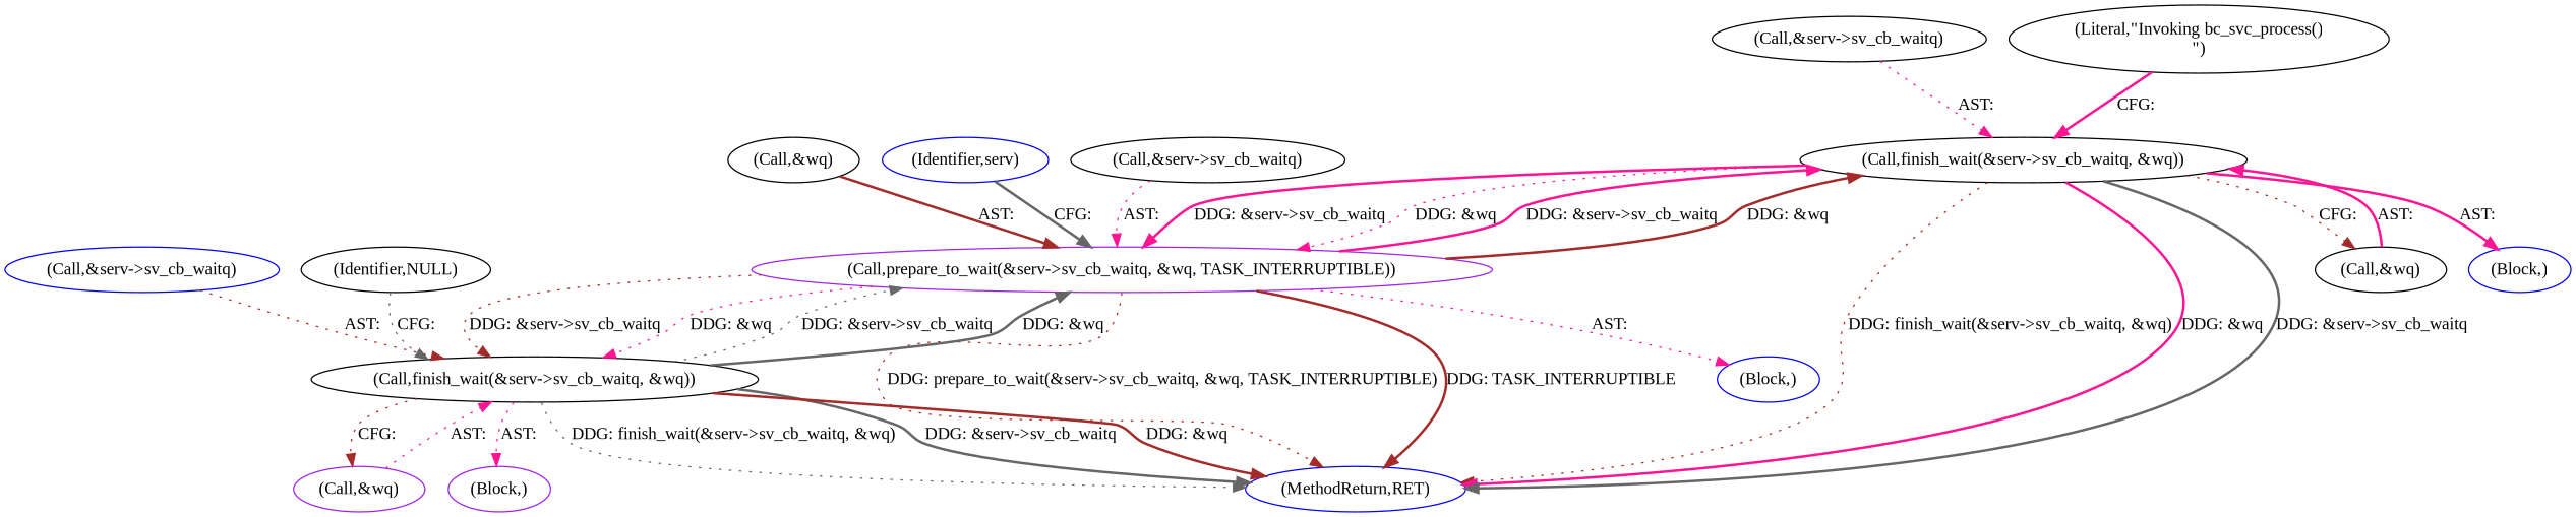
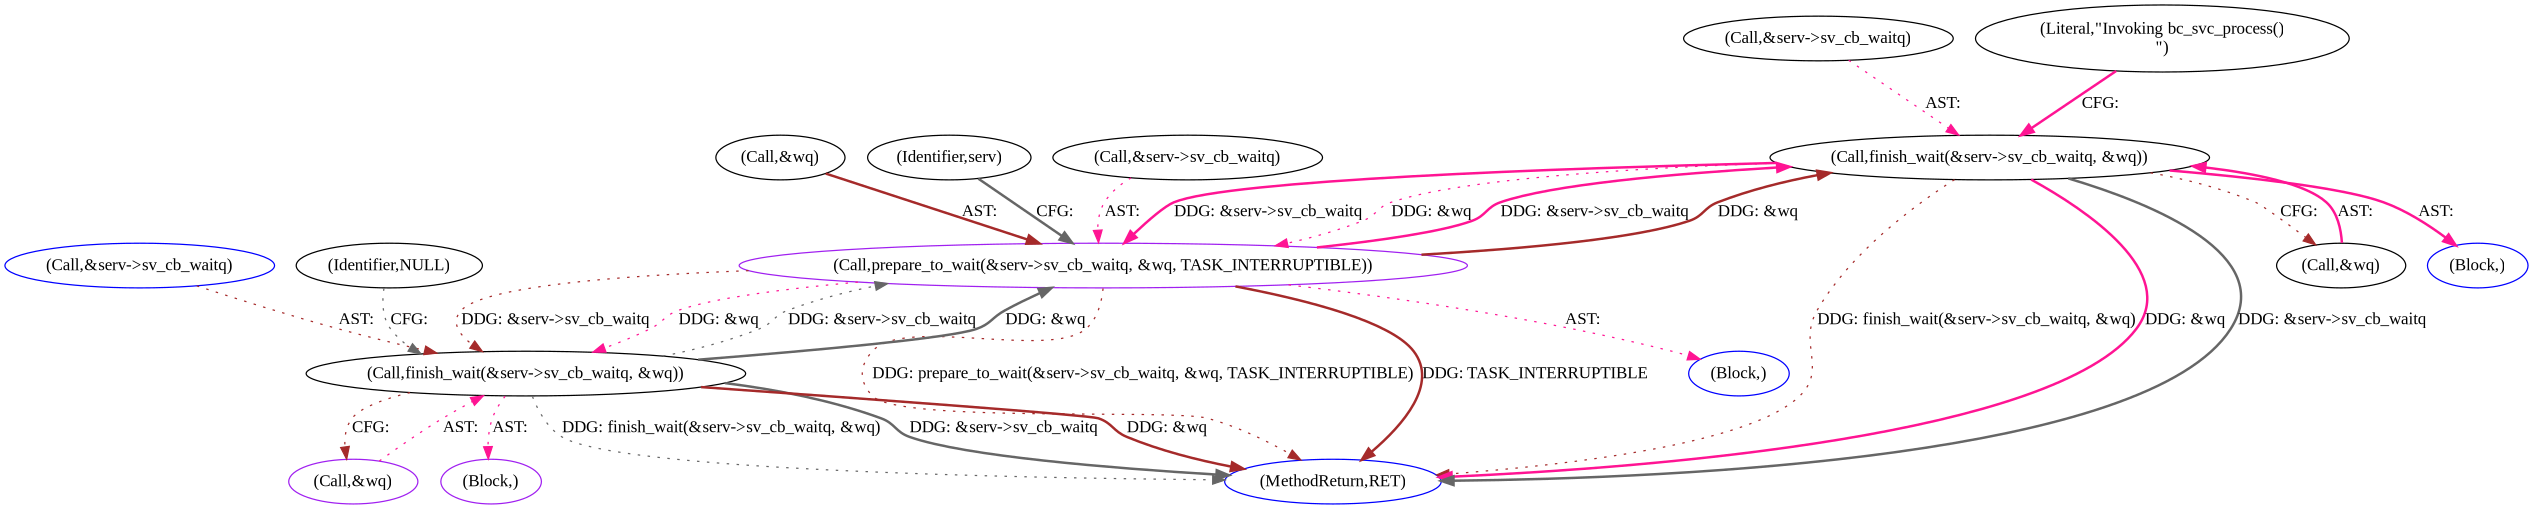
  digraph {
    fontname="Liberation Serif"
    node [color=black fontname="Liberation Serif"]
    edge [color=deeppink fontname="Liberation Serif" style=dotted]
    n1 [label="(Call,finish_wait(&serv->sv_cb_waitq, &wq))"]
    n2 [color=purple label="(Call,prepare_to_wait(&serv->sv_cb_waitq, &wq, TASK_INTERRUPTIBLE))"]
    n3 [color=blue label="(MethodReturn,RET)"]
    n4 [label="(Call,&wq)"]
    n5 [color=blue label="(Block,)"]
    n6 [label="(Call,finish_wait(&serv->sv_cb_waitq, &wq))"]
    n7 [color=blue label="(Block,)"]
    n8 [color=purple label="(Call,&wq)"]
    n9 [color=purple label="(Block,)"]
    n10 [label="(Call,&wq)"]
    n11 [color=blue label="(Call,&serv->sv_cb_waitq)"]
    n12 [label="(Call,&serv->sv_cb_waitq)"]
    n13 [label="(Identifier,NULL)"]
    n14 [label="(Literal,\"Invoking bc_svc_process()\n\")"]
-   n15 [color=blue label="(Identifier,serv)"]
+   n15 [label="(Identifier,serv)"]
    n16 [label="(Call,&serv->sv_cb_waitq)"]
    n1 -> n2 [label="DDG: &serv->sv_cb_waitq" style=bold]
    n1 -> n2 [label="DDG: &wq"]
    n1 -> n3 [color=brown label="DDG: finish_wait(&serv->sv_cb_waitq, &wq)"]
    n1 -> n3 [label="DDG: &wq" style=bold]
    n1 -> n3 [color=gray40 label="DDG: &serv->sv_cb_waitq" style=bold]
    n1 -> n4 [color=brown label="CFG: "]
    n1 -> n5 [label="AST: " style=bold]
    n2 -> n1 [label="DDG: &serv->sv_cb_waitq" style=bold]
    n2 -> n1 [color=brown label="DDG: &wq" style=bold]
    n2 -> n3 [color=brown label="DDG: prepare_to_wait(&serv->sv_cb_waitq, &wq, TASK_INTERRUPTIBLE)"]
    n2 -> n3 [color=brown label="DDG: TASK_INTERRUPTIBLE" style=bold]
    n2 -> n6 [color=brown label="DDG: &serv->sv_cb_waitq"]
    n2 -> n6 [label="DDG: &wq"]
    n2 -> n7 [label="AST: "]
    n4 -> n1 [label="AST: " style=bold]
    n6 -> n2 [color=gray40 label="DDG: &serv->sv_cb_waitq"]
    n6 -> n2 [color=gray40 label="DDG: &wq" style=bold]
    n6 -> n3 [color=gray40 label="DDG: finish_wait(&serv->sv_cb_waitq, &wq)"]
    n6 -> n3 [color=gray40 label="DDG: &serv->sv_cb_waitq" style=bold]
    n6 -> n3 [color=brown label="DDG: &wq" style=bold]
    n6 -> n8 [color=brown label="CFG: "]
    n6 -> n9 [label="AST: "]
    n8 -> n6 [label="AST: "]
    n10 -> n2 [color=brown label="AST: " style=bold]
    n11 -> n6 [color=brown label="AST: "]
    n12 -> n1 [label="AST: "]
    n13 -> n6 [color=gray40 label="CFG: "]
    n14 -> n1 [label="CFG: " style=bold]
    n15 -> n2 [color=gray40 label="CFG: " style=bold]
    n16 -> n2 [label="AST: "]
  }
